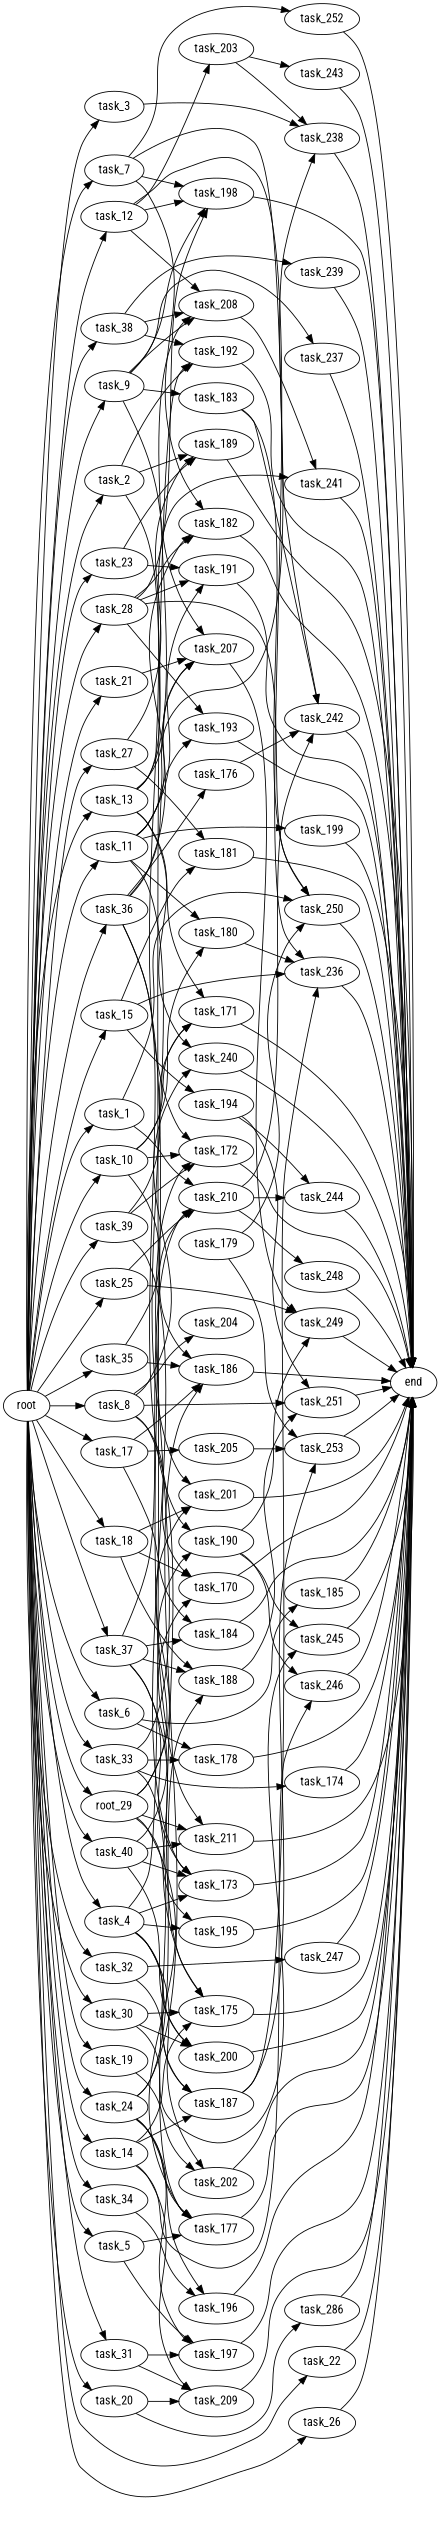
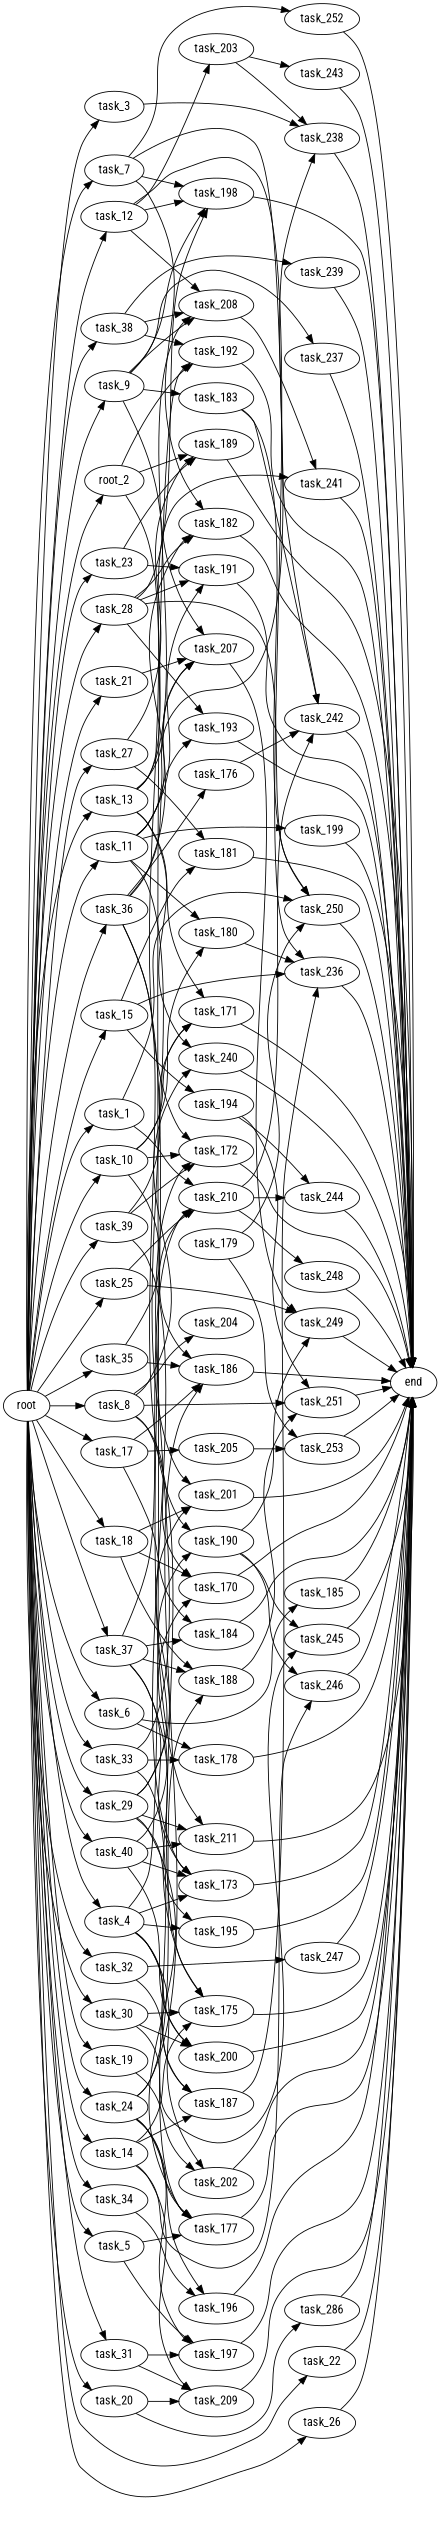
  digraph {
    fontname="Roboto Condensed"
    rankdir=LR
    node [fontname="Roboto Condensed"]
    edge [fontname="Roboto Condensed"]
    root
    task_1
-   task_2
+   task_2 [label=root_2]
    task_3
    task_4
    task_5
    task_6
    task_7
    task_8
    task_9
    task_10
    task_11
    task_12
    task_13
    task_14
    task_15
    task_17
    task_18
    task_19
    task_20
    task_21
    task_22
    task_23
    task_24
    task_25
    task_26
    task_27
    task_28
-   task_29 [label=root_29]
+   task_29
    task_30
    task_31
    task_32
    task_33
    task_34
    task_35
    task_36
    task_37
    task_38
    task_39
    task_40
    task_210
    task_250
    task_172
    task_189
    task_192
    task_238
    task_173
    task_187
    task_195
    task_200
    task_202
    task_177
    task_197
    task_178
    task_185
    task_182
    task_198
    task_242
    task_252
    task_170
    task_175
    task_204
    task_240
    task_251
    task_183
    task_207
    task_208
    task_237
    task_171
    task_180
    task_186
    task_201
    task_191
    task_199
    task_203
    task_236
    task_241
    task_209
    task_246
    task_181
    task_194
    task_184
    task_205
    task_188
    n85 [label=task_286]
    end
    task_196
    task_249
    task_193
    task_190
    task_211
    task_245
    task_247
-   task_174
    task_176
    task_239
    task_244
    task_248
    task_253
    task_243
    task_179
    root -> task_1
    root -> task_2
    root -> task_3
    root -> task_4
    root -> task_5
    root -> task_6
    root -> task_7
    root -> task_8
    root -> task_9
    root -> task_10
    root -> task_11
    root -> task_12
    root -> task_13
    root -> task_14
    root -> task_15
    root -> task_17
    root -> task_18
    root -> task_19
    root -> task_20
    root -> task_21
    root -> task_22
    root -> task_23
    root -> task_24
    root -> task_25
    root -> task_26
    root -> task_27
    root -> task_28
    root -> task_29
    root -> task_30
    root -> task_31
    root -> task_32
    root -> task_33
    root -> task_34
    root -> task_35
    root -> task_36
    root -> task_37
    root -> task_38
    root -> task_39
    root -> task_40
    task_1 -> task_210
    task_1 -> task_250
    task_2 -> task_172
    task_2 -> task_189
    task_2 -> task_192
    task_3 -> task_238
    task_4 -> task_192
    task_4 -> task_173
    task_4 -> task_187
    task_4 -> task_195
    task_4 -> task_200
    task_4 -> task_202
    task_5 -> task_177
    task_5 -> task_197
    task_6 -> task_178
    task_6 -> task_185
    task_7 -> task_182
    task_7 -> task_198
    task_7 -> task_242
    task_7 -> task_252
    task_8 -> task_170
    task_8 -> task_175
    task_8 -> task_204
    task_8 -> task_240
    task_8 -> task_251
    task_9 -> task_198
    task_9 -> task_183
    task_9 -> task_207
    task_9 -> task_208
    task_9 -> task_237
    task_10 -> task_172
    task_10 -> task_171
    task_10 -> task_180
    task_10 -> task_186
    task_11 -> task_238
    task_11 -> task_207
    task_11 -> task_180
    task_11 -> task_201
    task_11 -> task_191
    task_11 -> task_199
    task_12 -> task_198
    task_12 -> task_208
    task_12 -> task_203
    task_12 -> task_236
    task_13 -> task_240
    task_13 -> task_207
    task_13 -> task_208
    task_13 -> task_171
    task_13 -> task_241
    task_14 -> task_187
    task_14 -> task_175
    task_14 -> task_209
    task_14 -> task_246
    task_15 -> task_236
    task_15 -> task_181
    task_15 -> task_194
    task_17 -> task_186
    task_17 -> task_184
    task_17 -> task_205
    task_18 -> task_170
    task_18 -> task_201
    task_18 -> task_188
    task_19 -> task_202
    task_20 -> task_209
    task_20 -> n85
    task_21 -> task_207
    task_22 -> end
    task_23 -> task_189
    task_23 -> task_191
    task_24 -> task_177
    task_24 -> task_197
    task_24 -> task_186
    task_24 -> task_188
    task_24 -> task_196
    task_25 -> task_210
    task_25 -> task_249
    task_26 -> end
    task_27 -> task_189
    task_27 -> task_181
    task_28 -> task_250
    task_28 -> task_182
    task_28 -> task_198
    task_28 -> task_191
    task_28 -> task_193
    task_29 -> task_195
    task_29 -> task_177
    task_29 -> task_201
    task_29 -> task_190
    task_29 -> task_211
    task_30 -> task_200
    task_30 -> task_175
    task_30 -> task_245
    task_31 -> task_197
    task_31 -> task_209
    task_32 -> task_187
    task_32 -> task_247
    task_33 -> task_172
    task_33 -> task_177
    task_33 -> task_178
-   task_33 -> task_174
    task_34 -> task_196
    task_35 -> task_210
    task_35 -> task_186
    task_36 -> task_182
    task_36 -> task_193
    task_36 -> task_190
    task_36 -> task_211
    task_36 -> task_176
    task_37 -> task_210
    task_37 -> task_173
    task_37 -> task_175
    task_37 -> task_184
    task_37 -> task_188
    task_38 -> task_192
    task_38 -> task_208
    task_38 -> task_239
    task_39 -> task_172
    task_39 -> task_173
    task_39 -> task_171
    task_40 -> task_173
    task_40 -> task_200
    task_40 -> task_170
    task_40 -> task_211
    task_210 -> task_242
    task_210 -> task_244
    task_210 -> task_248
    task_250 -> end
    task_172 -> end
    task_189 -> end
    task_192 -> end
    task_238 -> end
    task_173 -> end
    task_187 -> task_236
-   task_187 -> task_253
    task_195 -> end
    task_200 -> end
    task_202 -> end
    task_177 -> end
    task_197 -> end
    task_178 -> end
    task_185 -> end
    task_182 -> end
    task_198 -> end
    task_242 -> end
    task_252 -> end
    task_170 -> end
    task_175 -> end
    task_240 -> end
    task_251 -> end
    task_183 -> task_250
    task_183 -> task_242
    task_207 -> task_249
    task_208 -> task_241
    task_237 -> end
    task_171 -> end
    task_180 -> task_236
    task_186 -> end
    task_201 -> end
    task_191 -> end
    task_199 -> end
    task_203 -> task_238
    task_203 -> task_243
    task_236 -> end
    task_241 -> end
    task_209 -> end
    task_246 -> end
    task_181 -> end
    task_194 -> task_251
    task_194 -> task_244
    task_184 -> end
    task_205 -> task_253
    task_188 -> task_251
    n85 -> end
    task_196 -> end
    task_249 -> end
    task_193 -> end
    task_190 -> task_246
    task_190 -> task_249
    task_190 -> task_245
    task_211 -> end
    task_245 -> end
    task_247 -> end
-   task_174 -> end
    task_176 -> task_242
    task_239 -> end
    task_244 -> end
    task_248 -> end
    task_253 -> end
    task_243 -> end
    task_179 -> task_250
    task_179 -> task_253
  }
